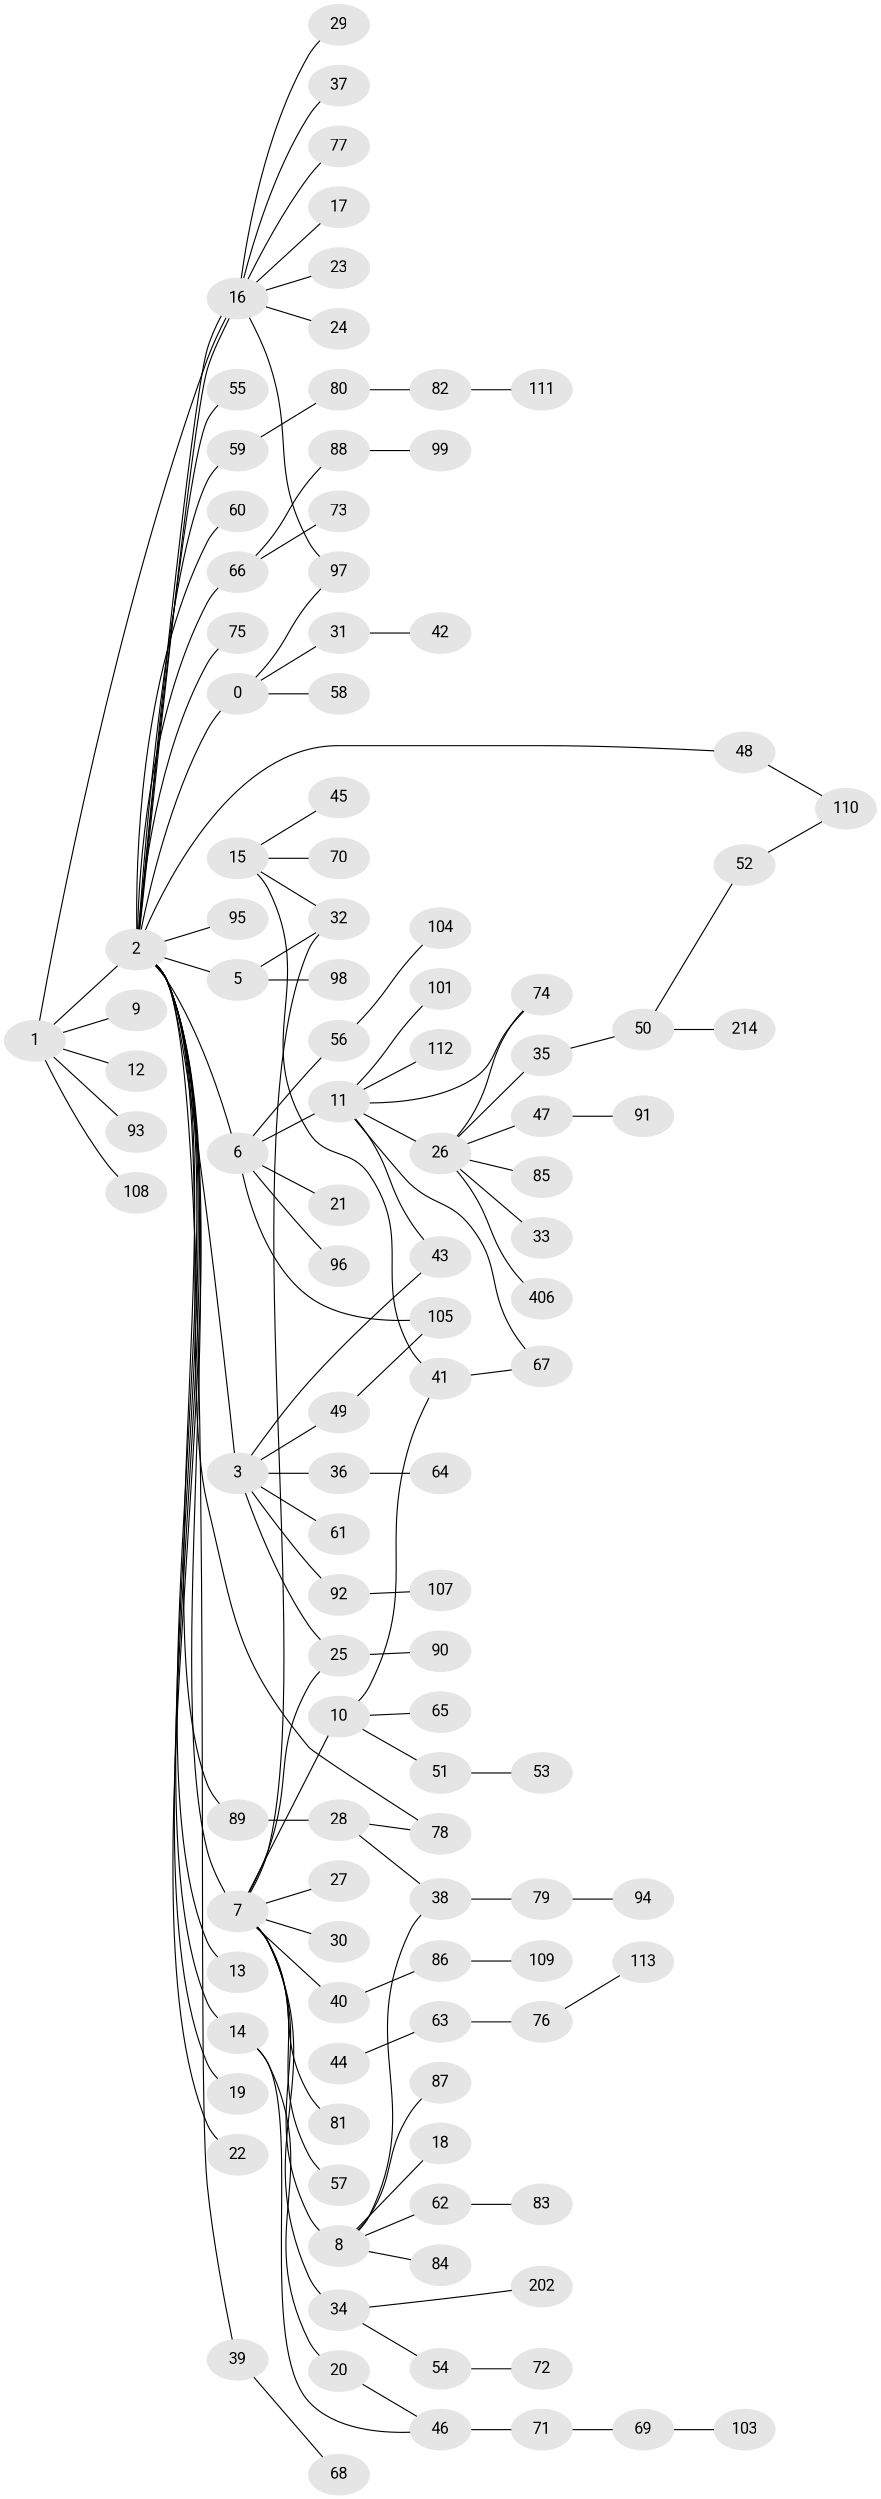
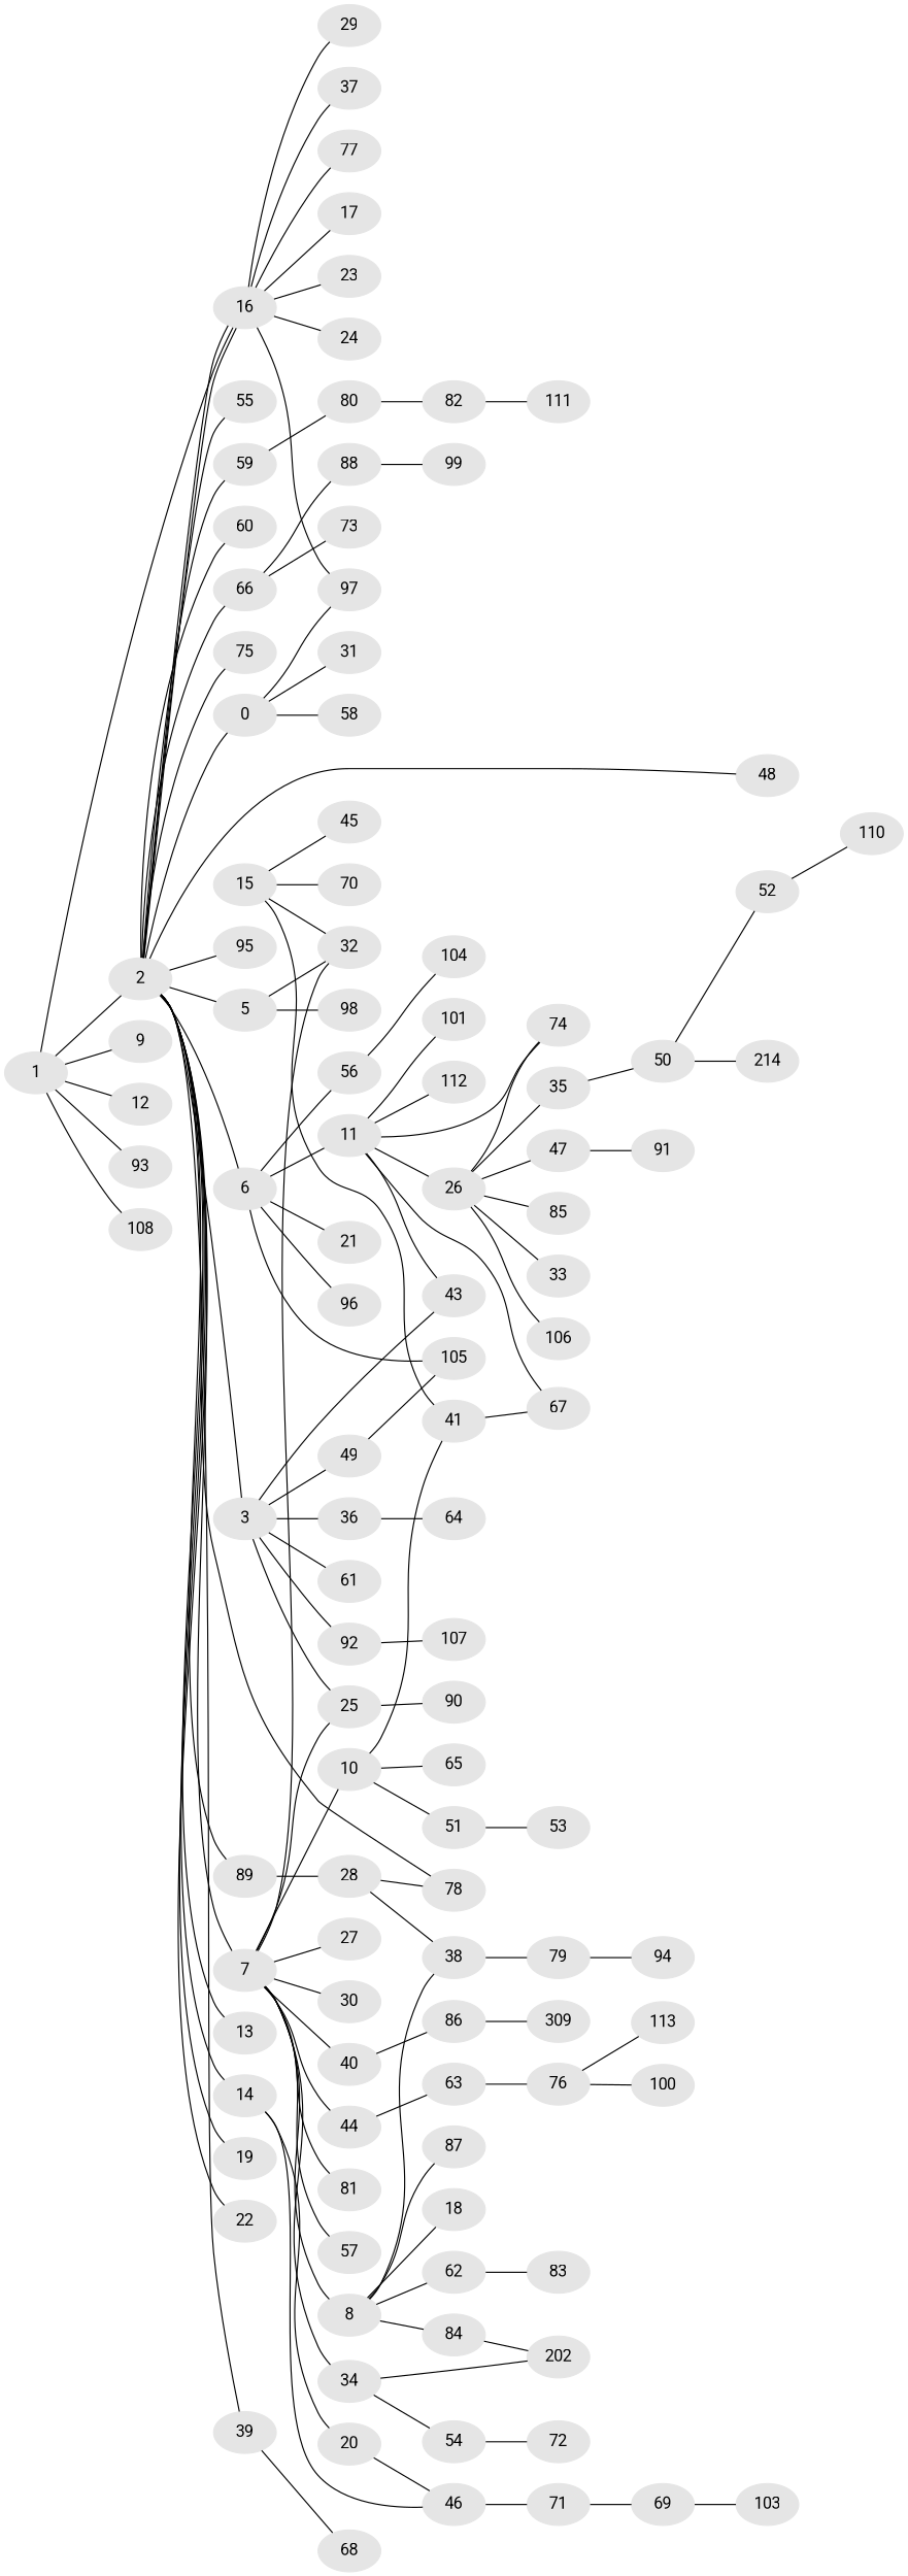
  graph {
    fontname=Roboto
    rankdir=LR
    node [color=gray90 fontname=Roboto style=filled]
    edge [fontname=Roboto]
    1
    2
    9
    12
    16
    93
    108
    3
    n9 [label=0]
    5
    6
    7
    13
    14
    19
    22
    39
    48
    55
    59
    60
    66
    75
    78
    89
    95
    97
    17
    23
    24
    29
    37
    77
    25
    36
    49
    61
    92
    43
    31
    58
    32
    98
    11
    21
    56
    96
    105
    8
    10
    27
    30
    34
    40
    44
    57
    81
    20
    46
    68
    110
    80
    73
    88
    28
    15
    41
    45
    70
    90
    64
    107
-   42
    26
    67
    74
    101
    112
    104
    18
    38
    62
    84
    87
    51
    65
    54
    n88 [label=202]
    86
    63
    79
    83
    53
    33
    35
    47
    85
-   106 [label=406]
+   106
    71
    50
    91
    72
    52
    n104 [label=214]
    94
-   109
+   109 [label=309]
    76
    69
    103
    82
+   100
    113
    99
    111
    1 -- 2
    1 -- 9
    1 -- 12
    1 -- 16
    1 -- 93
    1 -- 108
    2 -- 16
    2 -- 16
    2 -- 3
    2 -- n9
    2 -- 5
    2 -- 6
    2 -- 7
    2 -- 13
    2 -- 14
    2 -- 19
    2 -- 22
    2 -- 39
    2 -- 48
    2 -- 55
    2 -- 59
    2 -- 60
    2 -- 66
    2 -- 75
    2 -- 78
    2 -- 89
    2 -- 95
    16 -- 97
    16 -- 17
    16 -- 23
    16 -- 24
    16 -- 29
    16 -- 37
    16 -- 77
    3 -- 25
    3 -- 36
    3 -- 49
    3 -- 61
    3 -- 92
    3 -- 43
    n9 -- 97
    n9 -- 31
    n9 -- 58
    5 -- 32
    5 -- 98
    6 -- 11
    6 -- 21
    6 -- 56
    6 -- 96
    6 -- 105
    7 -- 25
    7 -- 32
    7 -- 8
    7 -- 10
    7 -- 27
    7 -- 30
    7 -- 34
    7 -- 40
+   7 -- 44
    7 -- 57
    7 -- 81
    14 -- 20
    14 -- 46
    39 -- 68
-   48 -- 110
    59 -- 80
    66 -- 73
    66 -- 88
    89 -- 28
    25 -- 90
    36 -- 64
    49 -- 105
    92 -- 107
-   31 -- 42
    11 -- 43
    11 -- 26
    11 -- 67
    11 -- 74
    11 -- 101
    11 -- 112
    56 -- 104
    8 -- 18
    8 -- 38
    8 -- 62
    8 -- 84
    8 -- 87
    10 -- 41
    10 -- 51
    10 -- 65
    34 -- 54
    34 -- n88
    40 -- 86
    44 -- 63
    20 -- 46
    46 -- 71
    80 -- 82
    88 -- 99
    28 -- 78
    28 -- 38
    15 -- 32
    15 -- 41
    15 -- 45
    15 -- 70
    41 -- 67
    26 -- 74
    26 -- 33
    26 -- 35
    26 -- 47
    26 -- 85
    26 -- 106
    38 -- 79
    62 -- 83
+   84 -- n88
    51 -- 53
    54 -- 72
    86 -- 109
    63 -- 76
    79 -- 94
    35 -- 50
    47 -- 91
    71 -- 69
    50 -- 52
    50 -- n104
    52 -- 110
+   76 -- 100
    76 -- 113
    69 -- 103
    82 -- 111
  }
